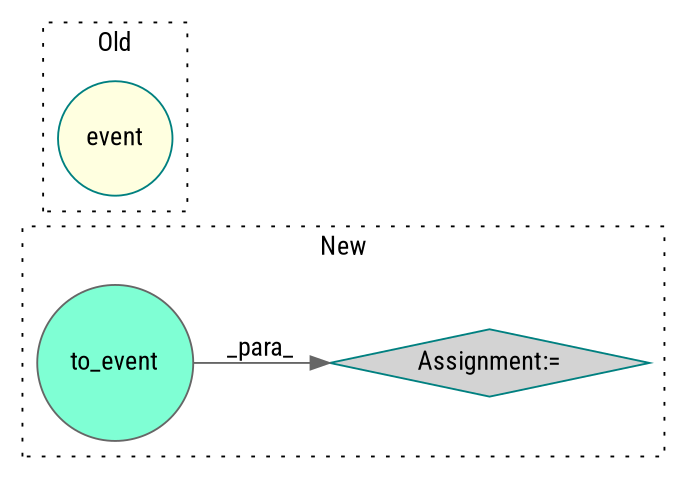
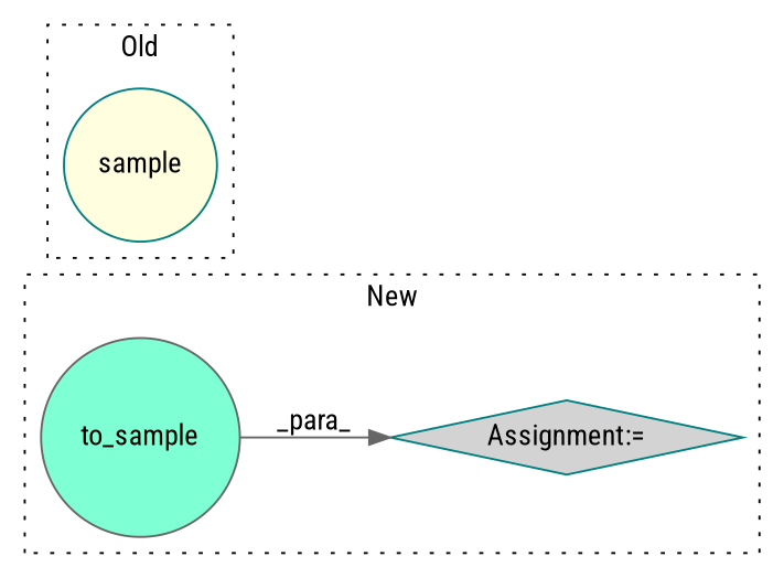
  digraph {
    rankdir=LR
    fontname="Roboto Condensed"
    node [a=32 shape=circle style=filled color=teal fontname="Roboto Condensed"]
-   n1 [l="9,1" label=to_event s="3712,3722" fillcolor=aquamarine color=gray40]
+   n1 [l="9,1" label=to_sample s="3712,3722" fillcolor=aquamarine color=gray40]
    n2 [a=7 l=1 label="Assignment:=" s=3885 shape=diamond fillcolor=lightgrey]
-   n3 [l="7,1" label=event s="933,1008" fillcolor=lightyellow]
+   n3 [l="7,1" label=sample s="933,1008" fillcolor=lightyellow]
    subgraph cluster_1 {
      label=New
      style=dotted
      n1
      n2
    }
    subgraph cluster_2 {
      label=Old
      style=dotted
      n3
    }
    n1 -> n2 [label=_para_ color=gray40 fontname="Roboto Condensed"]
  }
